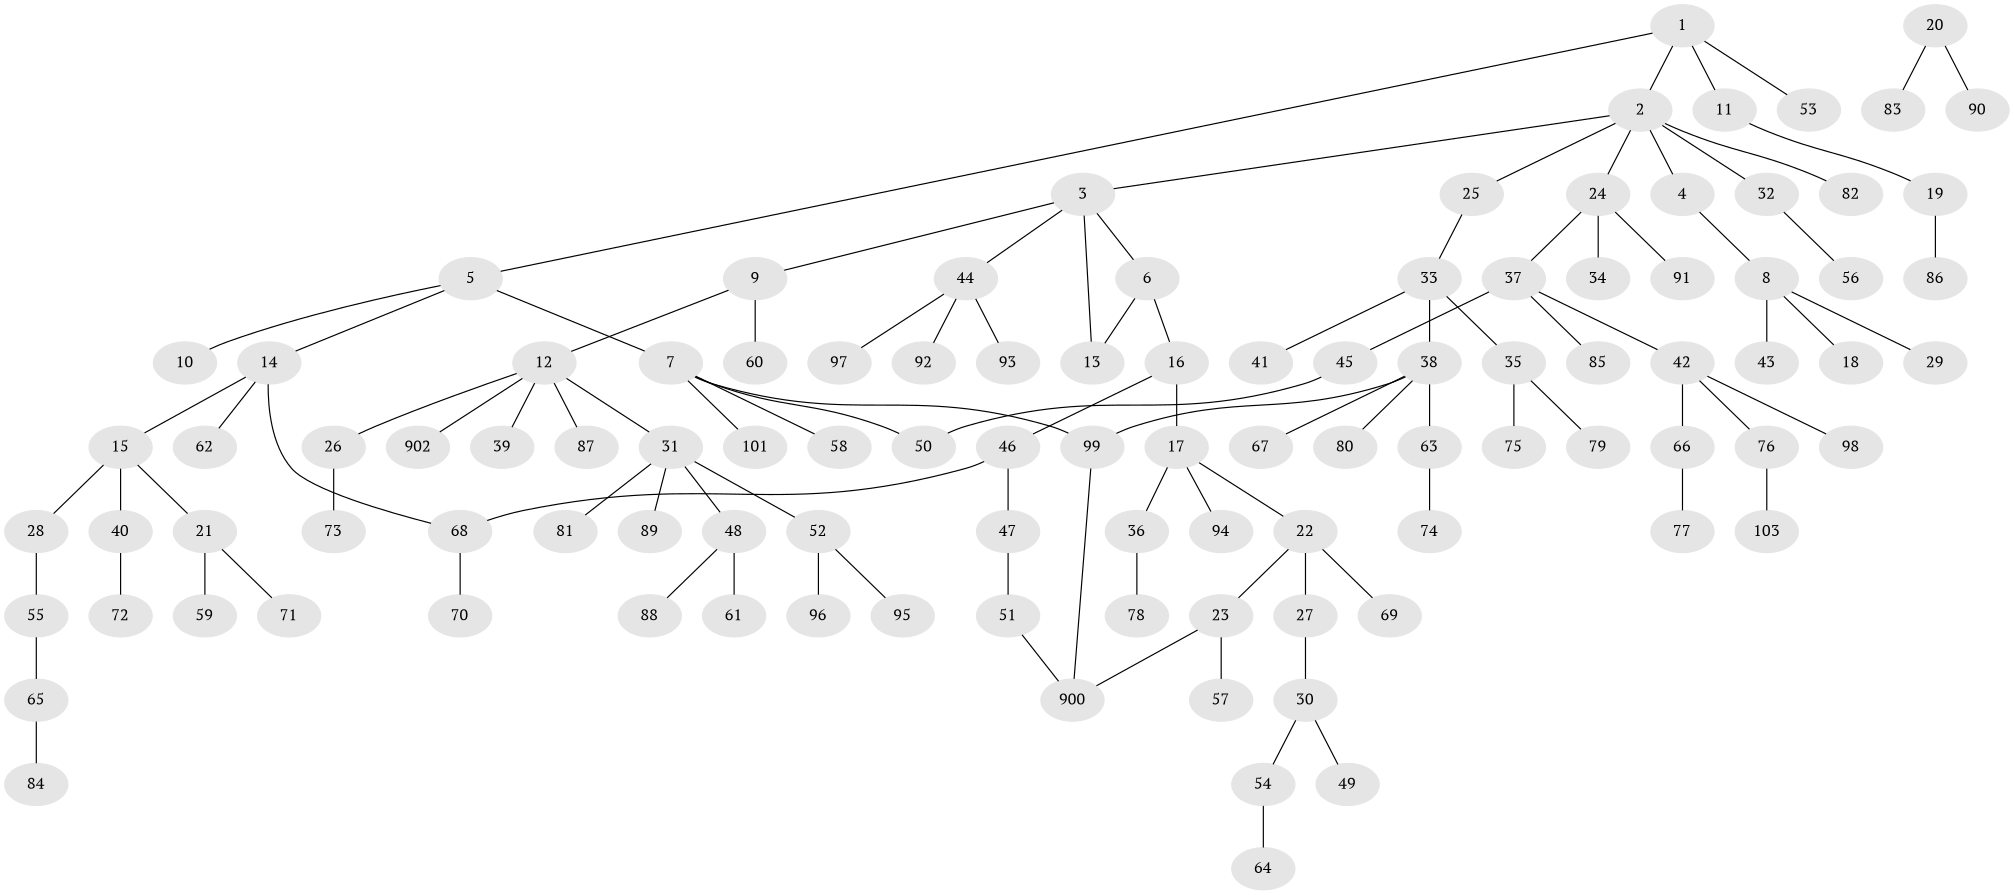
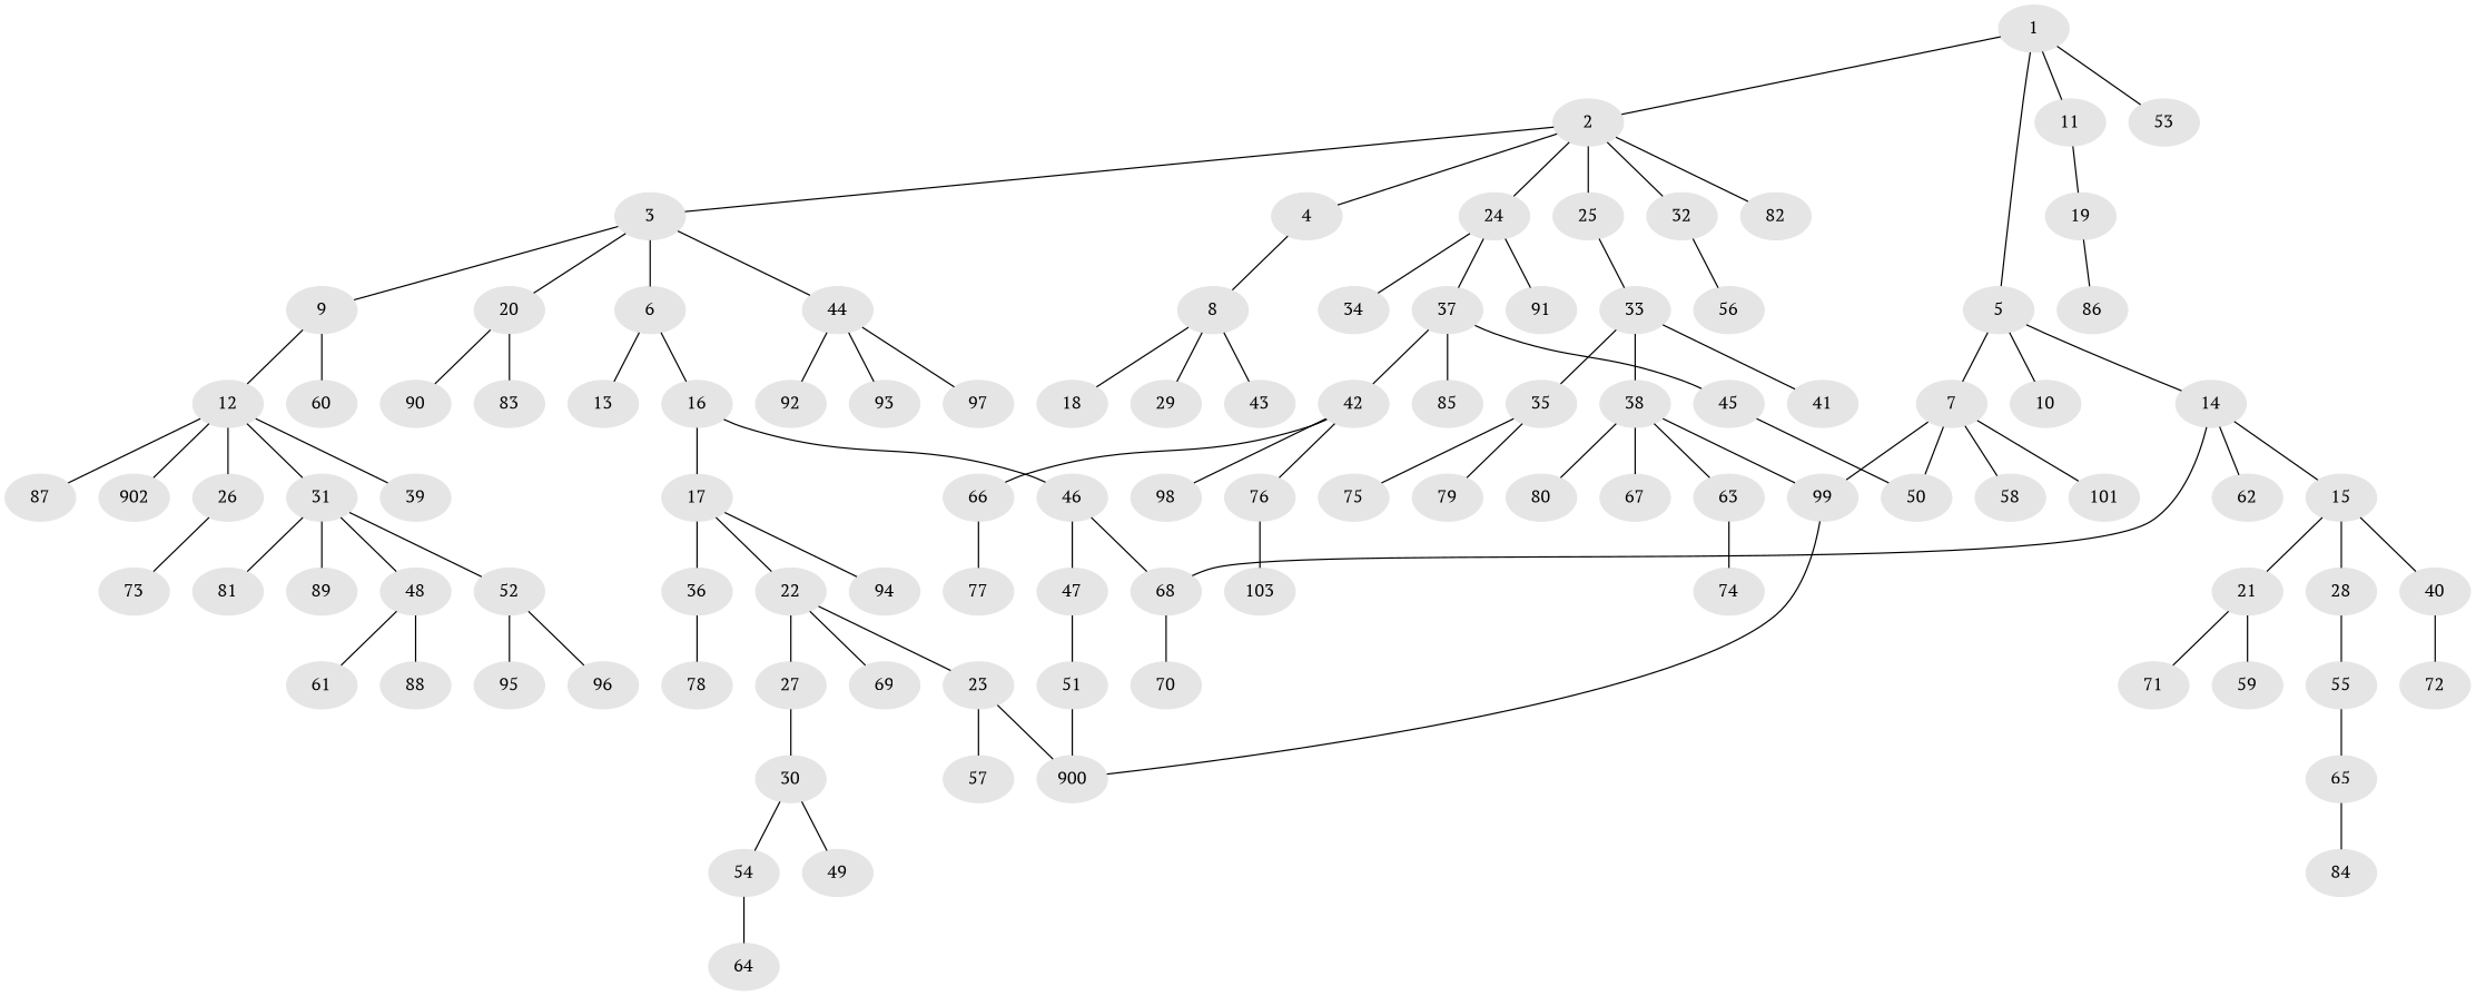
  graph {
    fontname="PT Serif"
    node [color=gray90 fontname="PT Serif" style=filled]
    edge [fontname="PT Serif"]
    1
    2
    5
    11
    53
    3
    4
    24
    25
    32
    82
    7
    10
    14
    19
    6
    9
    20
    44
    8
    34
    37
    91
    33
    56
    13
    16
    12
    60
    83
    90
    92
    93
    97
    18
    29
    43
    50
    58
    99
    101
    15
    62
    68
    17
    46
    n47 [label=900]
    26
    31
    39
    87
    n52 [label=902]
    86
    73
    48
    52
    81
    89
    21
    28
    40
    70
    59
    71
    55
    72
    22
    36
    94
    47
    23
    27
    69
    78
    57
    30
    42
    45
    85
    35
    38
    41
    49
    54
    65
    64
    61
    88
    95
    96
    75
    79
    63
    67
    80
    66
    76
    98
    74
    77
    103
    51
    84
    1 -- 2
    1 -- 5
    1 -- 11
    1 -- 53
    2 -- 3
    2 -- 4
    2 -- 24
    2 -- 25
    2 -- 32
    2 -- 82
    5 -- 7
    5 -- 10
    5 -- 14
    11 -- 19
    3 -- 6
    3 -- 9
-   3 -- 13
+   3 -- 20
    3 -- 44
    4 -- 8
    24 -- 34
    24 -- 37
    24 -- 91
    25 -- 33
    32 -- 56
    7 -- 50
    7 -- 58
    7 -- 99
    7 -- 101
    14 -- 15
    14 -- 62
    14 -- 68
    19 -- 86
    6 -- 13
    6 -- 16
    9 -- 12
    9 -- 60
    20 -- 83
    20 -- 90
    44 -- 92
    44 -- 93
    44 -- 97
    8 -- 18
    8 -- 29
    8 -- 43
    37 -- 42
    37 -- 45
    37 -- 85
    33 -- 35
    33 -- 38
    33 -- 41
    16 -- 17
    16 -- 46
    12 -- 26
    12 -- 31
    12 -- 39
    12 -- 87
    12 -- n52
    99 -- n47
    15 -- 21
    15 -- 28
    15 -- 40
    68 -- 70
    17 -- 22
    17 -- 36
    17 -- 94
    46 -- 68
    46 -- 47
    26 -- 73
    31 -- 48
    31 -- 52
    31 -- 81
    31 -- 89
    48 -- 61
    48 -- 88
    52 -- 95
    52 -- 96
    21 -- 59
    21 -- 71
    28 -- 55
    40 -- 72
    55 -- 65
    22 -- 23
    22 -- 27
    22 -- 69
    36 -- 78
    47 -- 51
    23 -- n47
    23 -- 57
    27 -- 30
    30 -- 49
    30 -- 54
    42 -- 66
    42 -- 76
    42 -- 98
    45 -- 50
    35 -- 75
    35 -- 79
    38 -- 99
    38 -- 63
    38 -- 67
    38 -- 80
    54 -- 64
    65 -- 84
    63 -- 74
    66 -- 77
    76 -- 103
    51 -- n47
  }
